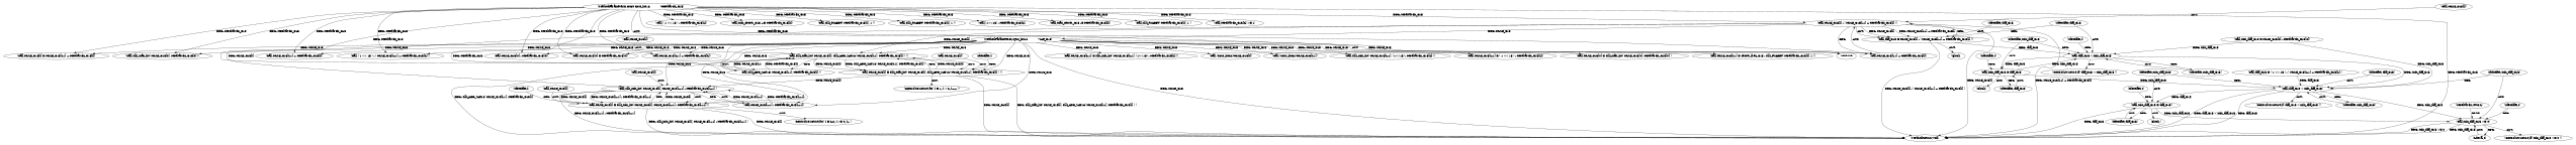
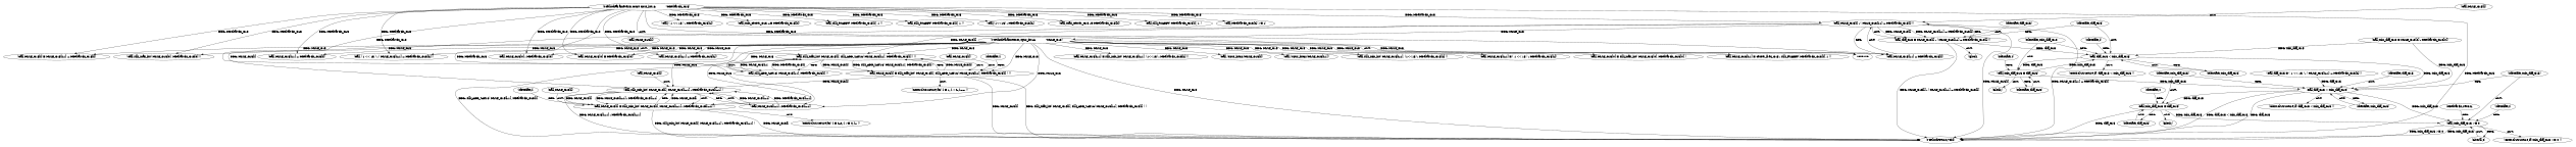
  digraph {
    n1 [label="(Call,NLSF_Q15[i] - ( NLSF_Q15[i-1] + NDeltaMin_Q15[i] ))"]
    n2 [label="(Call,diff_Q15 = NLSF_Q15[i] - ( NLSF_Q15[i-1] + NDeltaMin_Q15[i] ))"]
    n3 [label="(Call,silk_max_int( NLSF_Q15[i], silk_ADD_SAT16( NLSF_Q15[i-1], NDeltaMin_Q15[i] ) ))"]
    n4 [label="(Call,silk_min_int( NLSF_Q15[i], NLSF_Q15[i+1] - NDeltaMin_Q15[i+1] ))"]
    n5 [label="(Call,NLSF_Q15[i-1] + NDeltaMin_Q15[i])"]
    n6 [label="(MethodReturn,void)"]
-   n7 [label="(MethodParameterIn,opus_int16            *SAT_Q15)"]
+   n7 [label="(MethodParameterIn,opus_int16            *NLSF_Q15)"]
    n8 [label="(Call,diff_Q15 < min_diff_Q15)"]
    n9 [label="(Block,)"]
    n10 [label="(Call,NLSF_Q15[i] = silk_max_int( NLSF_Q15[i], silk_ADD_SAT16( NLSF_Q15[i-1], NDeltaMin_Q15[i] ) ))"]
    n11 [label="(Call,silk_ADD_SAT16( NLSF_Q15[i-1], NDeltaMin_Q15[i] ))"]
    n12 [label="(Call,NLSF_Q15[i] = silk_min_int( NLSF_Q15[i], NLSF_Q15[i+1] - NDeltaMin_Q15[i+1] ))"]
    n13 [label="(Call,NLSF_Q15[i+1] - NDeltaMin_Q15[i+1])"]
    n14 [label="(Call,NLSF_Q15[I] = NLSF_Q15[I-1] + NDeltaMin_Q15[I])"]
    n15 [label="(Call,NLSF_Q15[L-1] = silk_min_int( NLSF_Q15[L-1], (1<<15) - NDeltaMin_Q15[L] ))"]
    n16 [label="(Call,silk_max_int( NLSF_Q15[0], NDeltaMin_Q15[0] ))"]
    n17 [label="(Call,NLSF_Q15[I-1] + NDeltaMin_Q15[I])"]
    n18 [label="(Call,( 1 << 15 ) - ( NLSF_Q15[L-1] + NDeltaMin_Q15[L] ))"]
    n19 [label="(Call,(opus_int32)NLSF_Q15[I])"]
    n20 [label="(Call,NLSF_Q15[0] - NDeltaMin_Q15[0])"]
    n21 [label="(Call,(opus_int32)NLSF_Q15[I-1])"]
    n22 [label="(Call,silk_min_int( NLSF_Q15[L-1], (1<<15) - NDeltaMin_Q15[L] ))"]
    n23 [label="(Call,NLSF_Q15[L-1] = ( 1 << 15 ) - NDeltaMin_Q15[L])"]
    n24 [label="(Call,NLSF_Q15[0] = silk_max_int( NLSF_Q15[0], NDeltaMin_Q15[0] ))"]
    n25 [label="(Call,NLSF_Q15[0] = NDeltaMin_Q15[0])"]
    n26 [label="(Call,NLSF_Q15[L-1] + NDeltaMin_Q15[L])"]
    n27 [label="(Call,NLSF_Q15[I-1] = center_freq_Q15 - silk_RSHIFT( NDeltaMin_Q15[I], 1 ))"]
    n28 [label=1800126]
    n29 [label="(ControlStructure,for( i = 1; i < L; i++ ))"]
    n30 [label="(ControlStructure,for( i = L-2; i >= 0; i-- ))"]
    n31 [label="(MethodParameterIn,const opus_int16            *NDeltaMin_Q15)"]
    n32 [label="(Call,( 1 << 15 ) - NDeltaMin_Q15[L])"]
    n33 [label="(Call,min_center_Q15 += NDeltaMin_Q15[k])"]
    n34 [label="(Call,silk_RSHIFT( NDeltaMin_Q15[I], 1 ))"]
    n35 [label="(Call,silk_RSHIFT( NDeltaMin_Q15[I], 1 ))"]
    n36 [label="(Call,(1<<15) - NDeltaMin_Q15[L])"]
    n37 [label="(Call,max_center_Q15 -= NDeltaMin_Q15[k])"]
    n38 [label="(Call,silk_RSHIFT( NDeltaMin_Q15[I], 1 ))"]
    n39 [label="(Call,NDeltaMin_Q15[L] >= 1)"]
    n40 [label="(Call,min_diff_Q15 = diff_Q15)"]
    n41 [label="(Call,diff_Q15 < min_diff_Q15)"]
    n42 [label="(Identifier,min_diff_Q15)"]
    n43 [label="(ControlStructure,if( diff_Q15 < min_diff_Q15 ))"]
    n44 [label="(Block,)"]
    n45 [label="(Identifier,diff_Q15)"]
    n46 [label="(Call,min_diff_Q15 = diff_Q15)"]
    n47 [label="(Call,min_diff_Q15 >= 0)"]
    n48 [label="(Identifier,min_diff_Q15)"]
    n49 [label="(ControlStructure,if( diff_Q15 < min_diff_Q15 ))"]
    n50 [label="(Identifier,diff_Q15)"]
    n51 [label="(Block,)"]
    n52 [label="(Literal,0)"]
    n53 [label="(ControlStructure,if( min_diff_Q15 >= 0 ))"]
    n54 [label="(Identifier,min_diff_Q15)"]
    n55 [label="(Identifier,i)"]
    n56 [label="(Identifier,i)"]
    n57 [label="(Identifier,diff_Q15)"]
    n58 [label="(Identifier,I)"]
    n59 [label="(Identifier,I)"]
    n60 [label="(Call,NLSF_Q15[i])"]
    n61 [label="(Call,NLSF_Q15[i])"]
    n62 [label="(Call,diff_Q15 = ( 1 << 15 ) - ( NLSF_Q15[L-1] + NDeltaMin_Q15[L] ))"]
    n63 [label="(Call,min_diff_Q15 = NLSF_Q15[0] - NDeltaMin_Q15[0])"]
    n64 [label="(Call,NLSF_Q15[i])"]
    n65 [label="(NDeltaMin,return;)"]
    n66 [label="(Call,NLSF_Q15[i])"]
    n67 [label="(Call,NLSF_Q15[i])"]
    n68 [label="(Identifier,diff_Q15)"]
    n69 [label="(Identifier,diff_Q15)"]
    n70 [label="(Identifier,min_diff_Q15)"]
    n71 [label="(Identifier,min_diff_Q15)"]
    n72 [label="(Identifier,i)"]
    n73 [label="(Identifier,I)"]
    n1 -> n2 [label="AST: "]
    n1 -> n2 [label="DDG: NLSF_Q15[i]"]
    n1 -> n2 [label="DDG: NLSF_Q15[i-1] + NDeltaMin_Q15[i]"]
    n1 -> n3 [label="DDG: NLSF_Q15[i]"]
    n1 -> n4 [label="DDG: NLSF_Q15[i]"]
    n1 -> n5 [label="CFG: "]
    n1 -> n6 [label="DDG: NLSF_Q15[i]"]
    n1 -> n6 [label="DDG: NLSF_Q15[i-1] + NDeltaMin_Q15[i]"]
    n1 -> n7 [label="DDG: NLSF_Q15"]
    n2 -> n1 [label="CFG: "]
    n2 -> n6 [label="DDG: NLSF_Q15[i] - ( NLSF_Q15[i-1] + NDeltaMin_Q15[i] )"]
    n2 -> n8 [label="DDG: diff_Q15"]
    n2 -> n9 [label="AST: "]
    n3 -> n6 [label="DDG: silk_ADD_SAT16( NLSF_Q15[i-1], NDeltaMin_Q15[i] )"]
    n3 -> n10 [label="AST: "]
    n3 -> n10 [label="DDG: NLSF_Q15[i]"]
    n3 -> n10 [label="DDG: silk_ADD_SAT16( NLSF_Q15[i-1], NDeltaMin_Q15[i] )"]
    n3 -> n11 [label="CFG: "]
    n4 -> n6 [label="DDG: NLSF_Q15[i+1] - NDeltaMin_Q15[i+1]"]
    n4 -> n12 [label="AST: "]
    n4 -> n12 [label="DDG: NLSF_Q15[i]"]
    n4 -> n12 [label="DDG: NLSF_Q15[i+1] - NDeltaMin_Q15[i+1]"]
    n4 -> n13 [label="CFG: "]
    n5 -> n1 [label="AST: "]
    n7 -> n3 [label="DDG: NLSF_Q15"]
    n7 -> n4 [label="DDG: NLSF_Q15"]
    n7 -> n5 [label="DDG: NLSF_Q15"]
    n7 -> n6 [label="DDG: NLSF_Q15"]
    n7 -> n10 [label="DDG: NLSF_Q15"]
    n7 -> n11 [label="DDG: NLSF_Q15"]
    n7 -> n12 [label="DDG: NLSF_Q15"]
    n7 -> n13 [label="DDG: NLSF_Q15"]
    n7 -> n14 [label="DDG: NLSF_Q15"]
    n7 -> n15 [label="DDG: NLSF_Q15"]
    n7 -> n16 [label="DDG: NLSF_Q15"]
    n7 -> n17 [label="DDG: NLSF_Q15"]
    n7 -> n18 [label="DDG: NLSF_Q15"]
    n7 -> n19 [label="DDG: NLSF_Q15"]
    n7 -> n20 [label="DDG: NLSF_Q15"]
    n7 -> n21 [label="DDG: NLSF_Q15"]
    n7 -> n22 [label="DDG: NLSF_Q15"]
    n7 -> n23 [label="DDG: NLSF_Q15"]
    n7 -> n24 [label="DDG: NLSF_Q15"]
    n7 -> n25 [label="DDG: NLSF_Q15"]
    n7 -> n26 [label="DDG: NLSF_Q15"]
    n7 -> n27 [label="DDG: NLSF_Q15"]
    n7 -> n28 [label="AST: "]
    n8 -> n40 [label="DDG: diff_Q15"]
    n8 -> n41 [label="DDG: min_diff_Q15"]
    n8 -> n42 [label="CFG: "]
    n8 -> n43 [label="AST: "]
    n10 -> n3 [label="CFG: "]
    n10 -> n3 [label="DDG: NLSF_Q15[i]"]
    n10 -> n4 [label="DDG: NLSF_Q15[i]"]
    n10 -> n6 [label="DDG: silk_max_int( NLSF_Q15[i], silk_ADD_SAT16( NLSF_Q15[i-1], NDeltaMin_Q15[i] ) )"]
    n10 -> n6 [label="DDG: NLSF_Q15[i]"]
    n10 -> n29 [label="AST: "]
    n11 -> n3 [label="AST: "]
    n11 -> n3 [label="DDG: NLSF_Q15[i-1]"]
    n11 -> n3 [label="DDG: NDeltaMin_Q15[i]"]
    n12 -> n4 [label="CFG: "]
    n12 -> n4 [label="DDG: NLSF_Q15[i]"]
    n12 -> n6 [label="DDG: NLSF_Q15[i]"]
    n12 -> n6 [label="DDG: silk_min_int( NLSF_Q15[i], NLSF_Q15[i+1] - NDeltaMin_Q15[i+1] )"]
    n12 -> n30 [label="AST: "]
    n13 -> n4 [label="AST: "]
    n13 -> n4 [label="DDG: NLSF_Q15[i+1]"]
    n13 -> n4 [label="DDG: NDeltaMin_Q15[i+1]"]
    n31 -> n1 [label="DDG: NDeltaMin_Q15"]
    n31 -> n5 [label="DDG: NDeltaMin_Q15"]
    n31 -> n6 [label="DDG: NDeltaMin_Q15"]
    n31 -> n11 [label="DDG: NDeltaMin_Q15"]
    n31 -> n13 [label="DDG: NDeltaMin_Q15"]
    n31 -> n14 [label="DDG: NDeltaMin_Q15"]
    n31 -> n16 [label="DDG: NDeltaMin_Q15"]
    n31 -> n17 [label="DDG: NDeltaMin_Q15"]
    n31 -> n18 [label="DDG: NDeltaMin_Q15"]
    n31 -> n20 [label="DDG: NDeltaMin_Q15"]
    n31 -> n25 [label="DDG: NDeltaMin_Q15"]
    n31 -> n26 [label="DDG: NDeltaMin_Q15"]
    n31 -> n28 [label="AST: "]
    n31 -> n32 [label="DDG: NDeltaMin_Q15"]
    n31 -> n33 [label="DDG: NDeltaMin_Q15"]
    n31 -> n34 [label="DDG: NDeltaMin_Q15"]
    n31 -> n35 [label="DDG: NDeltaMin_Q15"]
    n31 -> n36 [label="DDG: NDeltaMin_Q15"]
    n31 -> n37 [label="DDG: NDeltaMin_Q15"]
    n31 -> n38 [label="DDG: NDeltaMin_Q15"]
    n31 -> n39 [label="DDG: NDeltaMin_Q15"]
    n40 -> n8 [label="DDG: min_diff_Q15"]
    n40 -> n41 [label="DDG: min_diff_Q15"]
    n40 -> n44 [label="AST: "]
    n40 -> n45 [label="CFG: "]
    n41 -> n6 [label="DDG: diff_Q15 < min_diff_Q15"]
    n41 -> n6 [label="DDG: diff_Q15"]
    n41 -> n46 [label="DDG: diff_Q15"]
    n41 -> n47 [label="DDG: min_diff_Q15"]
    n41 -> n48 [label="CFG: "]
    n41 -> n49 [label="AST: "]
    n42 -> n8 [label="AST: "]
    n45 -> n40 [label="AST: "]
    n46 -> n6 [label="DDG: diff_Q15"]
    n46 -> n47 [label="DDG: min_diff_Q15"]
    n46 -> n50 [label="CFG: "]
    n46 -> n51 [label="AST: "]
    n47 -> n6 [label="DDG: min_diff_Q15"]
    n47 -> n6 [label="DDG: min_diff_Q15 >= 0"]
-   n47 -> n52 [label="CFG: "]
+   n47 -> n52 [label="DDG: "]
    n47 -> n53 [label="AST: "]
    n48 -> n41 [label="AST: "]
    n50 -> n46 [label="AST: "]
    n52 -> n47 [label="AST: "]
    n54 -> n8 [label="CFG: "]
    n54 -> n40 [label="AST: "]
    n55 -> n10 [label="CFG: "]
    n56 -> n12 [label="CFG: "]
    n57 -> n2 [label="AST: "]
    n58 -> n46 [label="CFG: "]
    n59 -> n47 [label="CFG: "]
    n60 -> n10 [label="AST: "]
    n61 -> n3 [label="AST: "]
    n62 -> n41 [label="DDG: diff_Q15"]
    n63 -> n8 [label="DDG: min_diff_Q15"]
    n63 -> n41 [label="DDG: min_diff_Q15"]
    n64 -> n1 [label="AST: "]
-   n65 -> n47 [label="NLSF: "]
+   n65 -> n47 [label="CFG: "]
    n66 -> n12 [label="AST: "]
    n67 -> n4 [label="AST: "]
    n68 -> n2 [label="CFG: "]
    n68 -> n8 [label="AST: "]
    n69 -> n41 [label="AST: "]
    n70 -> n41 [label="CFG: "]
    n70 -> n46 [label="AST: "]
    n71 -> n41 [label="CFG: "]
    n71 -> n47 [label="AST: "]
    n72 -> n8 [label="CFG: "]
    n73 -> n40 [label="CFG: "]
  }
